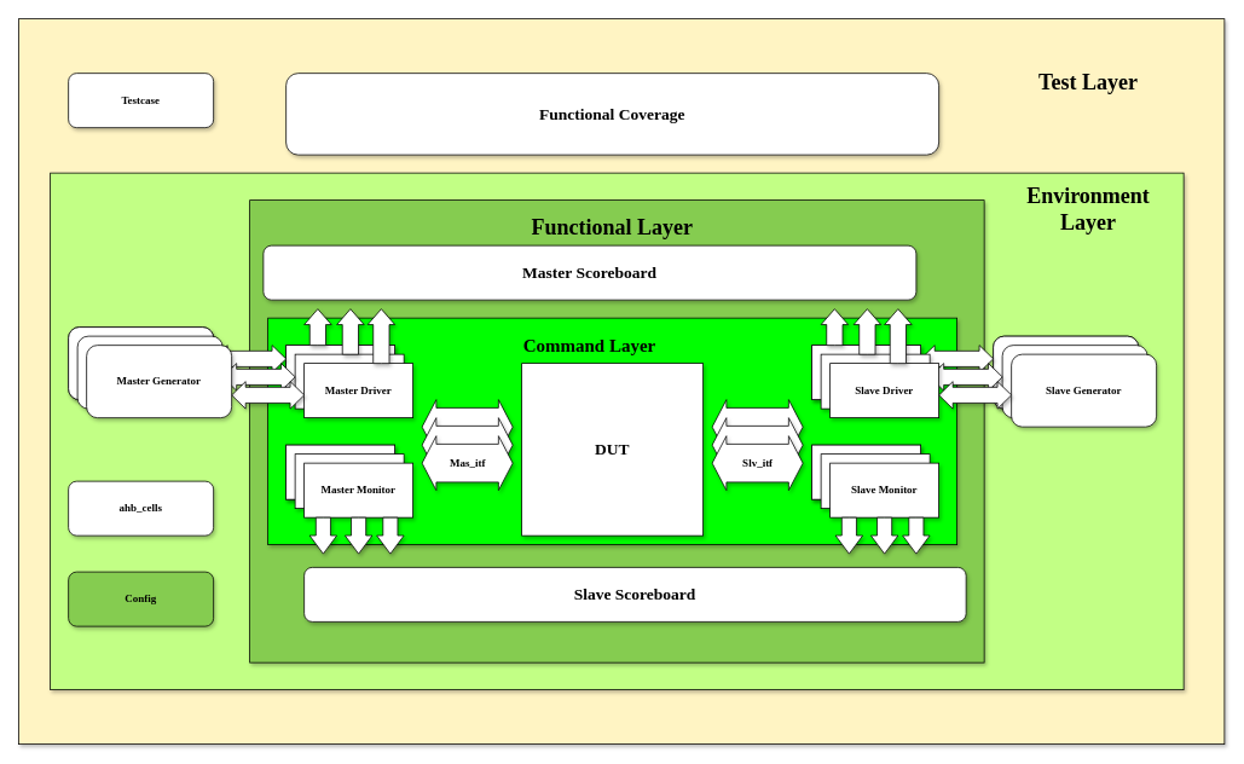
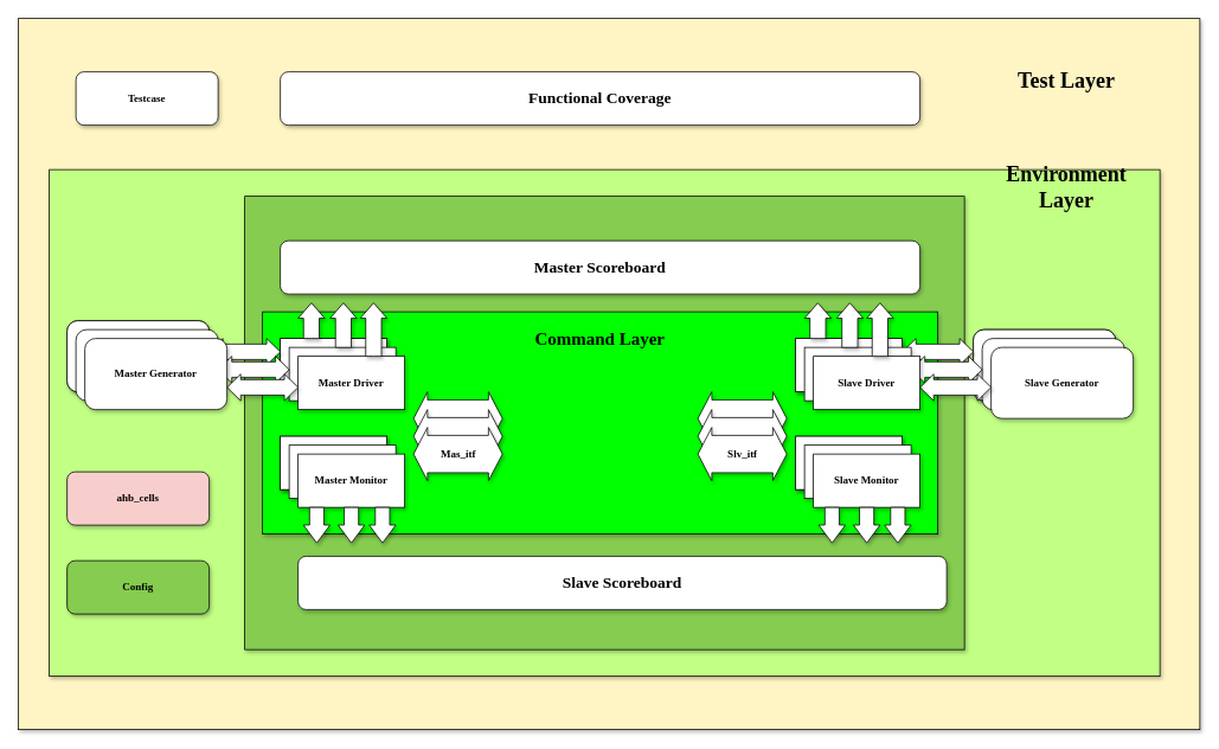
  <mxCell id="0" />
  <mxCell id="1" parent="0" />
  <mxCell id="2" value="" style="rounded=0;whiteSpace=wrap;html=1;shadow=1;fillColor=#FFF4C3;" vertex="1" parent="1"><mxGeometry x="20" y="20" width="1330" height="800" as="geometry" /></mxCell>
  <mxCell id="3" value="" style="rounded=0;whiteSpace=wrap;html=1;shadow=1;fillColor=#C2FF85;" vertex="1" parent="1"><mxGeometry x="55" y="190" width="1250" height="570" as="geometry" /></mxCell>
  <mxCell id="4" value="" style="rounded=0;whiteSpace=wrap;html=1;shadow=1;fillColor=#85CC50;" vertex="1" parent="1"><mxGeometry x="275" y="220" width="810" height="510" as="geometry" /></mxCell>
  <mxCell id="5" value="" style="rounded=0;whiteSpace=wrap;html=1;shadow=1;fillColor=#00FF00;" vertex="1" parent="1"><mxGeometry x="295" y="350" width="760" height="250" as="geometry" /></mxCell>
  <mxCell id="6" value="&lt;b&gt;&lt;font face=&quot;Times New Roman&quot;&gt;Master Driver&lt;/font&gt;&lt;/b&gt;" style="rounded=0;whiteSpace=wrap;html=1;shadow=1;" vertex="1" parent="1"><mxGeometry x="315" y="380" width="120" height="60" as="geometry" /></mxCell>
  <mxCell id="7" value="&lt;b&gt;&lt;font face=&quot;Times New Roman&quot;&gt;Master Monitor&lt;br&gt;&lt;/font&gt;&lt;/b&gt;" style="rounded=0;whiteSpace=wrap;html=1;shadow=1;" vertex="1" parent="1"><mxGeometry x="315" y="490" width="120" height="60" as="geometry" /></mxCell>
  <mxCell id="8" value="&lt;b&gt;&lt;font face=&quot;Times New Roman&quot;&gt;Slave Monitor&lt;br&gt;&lt;/font&gt;&lt;/b&gt;" style="rounded=0;whiteSpace=wrap;html=1;shadow=1;" vertex="1" parent="1"><mxGeometry x="895" y="490" width="120" height="60" as="geometry" /></mxCell>
- <mxCell id="9" value="&lt;font style=&quot;font-size: 18px&quot;&gt;&lt;b&gt;&lt;font face=&quot;Times New Roman&quot;&gt;Master Scoreboard&lt;/font&gt;&lt;/b&gt;&lt;/font&gt;" style="rounded=1;whiteSpace=wrap;html=1;shadow=1;" vertex="1" parent="1"><mxGeometry x="290" y="270" width="720" height="60" as="geometry" /></mxCell>
+ <mxCell id="9" value="&lt;font style=&quot;font-size: 18px&quot;&gt;&lt;b&gt;&lt;font face=&quot;Times New Roman&quot;&gt;Master Scoreboard&lt;/font&gt;&lt;/b&gt;&lt;/font&gt;" style="rounded=1;whiteSpace=wrap;html=1;shadow=1;" vertex="1" parent="1"><mxGeometry x="315" y="270" width="720" height="60" as="geometry" /></mxCell>
  <mxCell id="10" value="&lt;font style=&quot;font-size: 18px&quot;&gt;&lt;b&gt;&lt;font face=&quot;Times New Roman&quot;&gt;Slave Scoreboard&lt;/font&gt;&lt;/b&gt;&lt;/font&gt;" style="rounded=1;whiteSpace=wrap;html=1;shadow=1;" vertex="1" parent="1"><mxGeometry x="335" y="625" width="730" height="60" as="geometry" /></mxCell>
- <mxCell id="11" value="&lt;font style=&quot;font-size: 18px&quot;&gt;&lt;b&gt;&lt;font face=&quot;Times New Roman&quot;&gt;DUT&lt;/font&gt;&lt;/b&gt;&lt;/font&gt;" style="rounded=0;whiteSpace=wrap;html=1;shadow=1;" vertex="1" parent="1"><mxGeometry x="575" y="400" width="200" height="190" as="geometry" /></mxCell>
  <mxCell id="12" value="&lt;b&gt;&lt;font face=&quot;Times New Roman&quot;&gt;Master Driver&lt;/font&gt;&lt;/b&gt;" style="rounded=0;whiteSpace=wrap;html=1;shadow=1;" vertex="1" parent="1"><mxGeometry x="315" y="380" width="120" height="60" as="geometry" /></mxCell>
  <mxCell id="13" value="&lt;b&gt;&lt;font face=&quot;Times New Roman&quot;&gt;Master Driver&lt;/font&gt;&lt;/b&gt;" style="rounded=0;whiteSpace=wrap;html=1;shadow=1;" vertex="1" parent="1"><mxGeometry x="325" y="390" width="120" height="60" as="geometry" /></mxCell>
  <mxCell id="14" value="&lt;b&gt;&lt;font face=&quot;Times New Roman&quot;&gt;Master Driver&lt;/font&gt;&lt;/b&gt;" style="rounded=0;whiteSpace=wrap;html=1;shadow=1;" vertex="1" parent="1"><mxGeometry x="335" y="400" width="120" height="60" as="geometry" /></mxCell>
  <mxCell id="15" value="&lt;b&gt;&lt;font face=&quot;Times New Roman&quot;&gt;Master Monitor&lt;br&gt;&lt;/font&gt;&lt;/b&gt;" style="rounded=0;whiteSpace=wrap;html=1;shadow=1;" vertex="1" parent="1"><mxGeometry x="315" y="490" width="120" height="60" as="geometry" /></mxCell>
  <mxCell id="16" value="&lt;b&gt;&lt;font face=&quot;Times New Roman&quot;&gt;Master Monitor&lt;br&gt;&lt;/font&gt;&lt;/b&gt;" style="rounded=0;whiteSpace=wrap;html=1;shadow=1;" vertex="1" parent="1"><mxGeometry x="325" y="500" width="120" height="60" as="geometry" /></mxCell>
  <mxCell id="17" value="&lt;b&gt;&lt;font face=&quot;Times New Roman&quot;&gt;Master Monitor&lt;br&gt;&lt;/font&gt;&lt;/b&gt;" style="rounded=0;whiteSpace=wrap;html=1;shadow=1;" vertex="1" parent="1"><mxGeometry x="335" y="510" width="120" height="60" as="geometry" /></mxCell>
  <mxCell id="18" value="&lt;b&gt;&lt;font face=&quot;Times New Roman&quot;&gt;Slave Monitor&lt;br&gt;&lt;/font&gt;&lt;/b&gt;" style="rounded=0;whiteSpace=wrap;html=1;shadow=1;" vertex="1" parent="1"><mxGeometry x="895" y="490" width="120" height="60" as="geometry" /></mxCell>
  <mxCell id="19" value="&lt;b&gt;&lt;font face=&quot;Times New Roman&quot;&gt;Slave Monitor&lt;br&gt;&lt;/font&gt;&lt;/b&gt;" style="rounded=0;whiteSpace=wrap;html=1;shadow=1;" vertex="1" parent="1"><mxGeometry x="905" y="500" width="120" height="60" as="geometry" /></mxCell>
  <mxCell id="20" value="&lt;b&gt;&lt;font face=&quot;Times New Roman&quot;&gt;Slave Monitor&lt;br&gt;&lt;/font&gt;&lt;/b&gt;" style="rounded=0;whiteSpace=wrap;html=1;shadow=1;" vertex="1" parent="1"><mxGeometry x="915" y="510" width="120" height="60" as="geometry" /></mxCell>
  <mxCell id="21" value="" style="html=1;shadow=1;dashed=0;align=center;verticalAlign=middle;shape=mxgraph.arrows2.twoWayArrow;dy=0.3;dx=15.67;" vertex="1" parent="1"><mxGeometry x="465" y="440" width="100" height="60" as="geometry" /></mxCell>
  <mxCell id="22" value="" style="html=1;shadow=1;dashed=0;align=center;verticalAlign=middle;shape=mxgraph.arrows2.twoWayArrow;dy=0.3;dx=15.67;" vertex="1" parent="1"><mxGeometry x="465" y="460" width="100" height="60" as="geometry" /></mxCell>
  <mxCell id="23" value="&lt;b&gt;&lt;font face=&quot;Times New Roman&quot;&gt;Mas_itf&lt;/font&gt;&lt;/b&gt;" style="html=1;shadow=1;dashed=0;align=center;verticalAlign=middle;shape=mxgraph.arrows2.twoWayArrow;dy=0.3;dx=15.67;" vertex="1" parent="1"><mxGeometry x="465" y="480" width="100" height="60" as="geometry" /></mxCell>
  <mxCell id="24" value="" style="html=1;shadow=1;dashed=0;align=center;verticalAlign=middle;shape=mxgraph.arrows2.twoWayArrow;dy=0.3;dx=15.67;" vertex="1" parent="1"><mxGeometry x="785" y="440" width="100" height="60" as="geometry" /></mxCell>
  <mxCell id="25" value="" style="html=1;shadow=1;dashed=0;align=center;verticalAlign=middle;shape=mxgraph.arrows2.twoWayArrow;dy=0.3;dx=15.67;" vertex="1" parent="1"><mxGeometry x="785" y="460" width="100" height="60" as="geometry" /></mxCell>
  <mxCell id="26" value="&lt;b&gt;&lt;font face=&quot;Times New Roman&quot;&gt;Slv_itf&lt;/font&gt;&lt;/b&gt;" style="html=1;shadow=1;dashed=0;align=center;verticalAlign=middle;shape=mxgraph.arrows2.twoWayArrow;dy=0.3;dx=15.67;" vertex="1" parent="1"><mxGeometry x="785" y="480" width="100" height="60" as="geometry" /></mxCell>
  <mxCell id="27" value="" style="html=1;shadow=1;dashed=0;align=center;verticalAlign=middle;shape=mxgraph.arrows2.arrow;dy=0.41;dx=17.24;direction=north;notch=0;" vertex="1" parent="1"><mxGeometry x="335" y="340" width="30" height="40" as="geometry" /></mxCell>
  <mxCell id="28" value="" style="html=1;shadow=1;dashed=0;align=center;verticalAlign=middle;shape=mxgraph.arrows2.arrow;dy=0.41;dx=17.24;direction=north;notch=0;" vertex="1" parent="1"><mxGeometry x="371" y="340" width="30" height="50" as="geometry" /></mxCell>
  <mxCell id="29" value="" style="html=1;shadow=1;dashed=0;align=center;verticalAlign=middle;shape=mxgraph.arrows2.arrow;dy=0.41;dx=17.24;direction=north;notch=0;" vertex="1" parent="1"><mxGeometry x="405" y="340" width="30" height="60" as="geometry" /></mxCell>
  <mxCell id="30" value="" style="html=1;shadow=1;dashed=0;align=center;verticalAlign=middle;shape=mxgraph.arrows2.arrow;dy=0.46;dx=20.14;direction=south;notch=0;" vertex="1" parent="1"><mxGeometry x="415" y="570" width="30" height="40" as="geometry" /></mxCell>
  <mxCell id="31" value="" style="html=1;shadow=1;dashed=0;align=center;verticalAlign=middle;shape=mxgraph.arrows2.arrow;dy=0.46;dx=20.14;direction=south;notch=0;" vertex="1" parent="1"><mxGeometry x="380" y="570" width="30" height="40" as="geometry" /></mxCell>
  <mxCell id="32" value="" style="html=1;shadow=1;dashed=0;align=center;verticalAlign=middle;shape=mxgraph.arrows2.arrow;dy=0.46;dx=20.14;direction=south;notch=0;" vertex="1" parent="1"><mxGeometry x="341" y="570" width="30" height="40" as="geometry" /></mxCell>
  <mxCell id="33" value="" style="html=1;shadow=1;dashed=0;align=center;verticalAlign=middle;shape=mxgraph.arrows2.arrow;dy=0.46;dx=20.14;direction=south;notch=0;" vertex="1" parent="1"><mxGeometry x="995" y="570" width="30" height="40" as="geometry" /></mxCell>
  <mxCell id="34" value="" style="html=1;shadow=1;dashed=0;align=center;verticalAlign=middle;shape=mxgraph.arrows2.arrow;dy=0.46;dx=20.14;direction=south;notch=0;" vertex="1" parent="1"><mxGeometry x="960" y="570" width="30" height="40" as="geometry" /></mxCell>
  <mxCell id="35" value="" style="html=1;shadow=1;dashed=0;align=center;verticalAlign=middle;shape=mxgraph.arrows2.arrow;dy=0.46;dx=20.14;direction=south;notch=0;" vertex="1" parent="1"><mxGeometry x="921" y="570" width="30" height="40" as="geometry" /></mxCell>
  <mxCell id="36" value="&lt;b&gt;&lt;font face=&quot;Times New Roman&quot;&gt;Slave Generator&lt;/font&gt;&lt;/b&gt;" style="rounded=1;whiteSpace=wrap;html=1;shadow=1;" vertex="1" parent="1"><mxGeometry x="1095" y="370" width="160" height="80" as="geometry" /></mxCell>
  <mxCell id="37" value="" style="html=1;shadow=1;dashed=0;align=center;verticalAlign=middle;shape=mxgraph.arrows2.twoWayArrow;dy=0.42;dx=15.4;" vertex="1" parent="1"><mxGeometry x="235" y="380" width="80" height="30" as="geometry" /></mxCell>
  <mxCell id="38" value="&lt;b&gt;&lt;font face=&quot;Times New Roman&quot;&gt;Slave Generator&lt;/font&gt;&lt;/b&gt;" style="rounded=1;whiteSpace=wrap;html=1;shadow=1;" vertex="1" parent="1"><mxGeometry x="1095" y="370" width="160" height="80" as="geometry" /></mxCell>
  <mxCell id="39" value="&lt;b&gt;&lt;font face=&quot;Times New Roman&quot;&gt;Slave Generator&lt;/font&gt;&lt;/b&gt;" style="rounded=1;whiteSpace=wrap;html=1;shadow=1;" vertex="1" parent="1"><mxGeometry x="1105" y="380" width="160" height="80" as="geometry" /></mxCell>
  <mxCell id="40" value="&lt;b&gt;&lt;font face=&quot;Times New Roman&quot;&gt;Slave Generator&lt;/font&gt;&lt;/b&gt;" style="rounded=1;whiteSpace=wrap;html=1;shadow=1;" vertex="1" parent="1"><mxGeometry x="1115" y="390" width="160" height="80" as="geometry" /></mxCell>
  <mxCell id="41" value="&lt;b&gt;&lt;font face=&quot;Times New Roman&quot;&gt;Master Generator&lt;/font&gt;&lt;/b&gt;" style="rounded=1;whiteSpace=wrap;html=1;shadow=1;" vertex="1" parent="1"><mxGeometry x="75" y="360" width="160" height="80" as="geometry" /></mxCell>
  <mxCell id="42" value="&lt;b&gt;&lt;font face=&quot;Times New Roman&quot;&gt;Master Generator&lt;/font&gt;&lt;/b&gt;" style="rounded=1;whiteSpace=wrap;html=1;shadow=1;" vertex="1" parent="1"><mxGeometry x="75" y="360" width="160" height="80" as="geometry" /></mxCell>
  <mxCell id="43" value="&lt;b&gt;&lt;font face=&quot;Times New Roman&quot;&gt;Master Generator&lt;/font&gt;&lt;/b&gt;" style="rounded=1;whiteSpace=wrap;html=1;shadow=1;" vertex="1" parent="1"><mxGeometry x="85" y="370" width="160" height="80" as="geometry" /></mxCell>
  <mxCell id="44" value="" style="html=1;shadow=1;dashed=0;align=center;verticalAlign=middle;shape=mxgraph.arrows2.twoWayArrow;dy=0.42;dx=15.4;" vertex="1" parent="1"><mxGeometry x="245" y="400" width="80" height="30" as="geometry" /></mxCell>
  <mxCell id="45" value="" style="html=1;shadow=1;dashed=0;align=center;verticalAlign=middle;shape=mxgraph.arrows2.twoWayArrow;dy=0.42;dx=15.4;" vertex="1" parent="1"><mxGeometry x="255" y="420" width="80" height="30" as="geometry" /></mxCell>
  <mxCell id="46" value="&lt;b&gt;&lt;font face=&quot;Times New Roman&quot;&gt;Master Generator&lt;/font&gt;&lt;/b&gt;" style="rounded=1;whiteSpace=wrap;html=1;shadow=1;" vertex="1" parent="1"><mxGeometry x="95" y="380" width="160" height="80" as="geometry" /></mxCell>
  <mxCell id="47" value="" style="html=1;shadow=1;dashed=0;align=center;verticalAlign=middle;shape=mxgraph.arrows2.twoWayArrow;dy=0.42;dx=15.4;" vertex="1" parent="1"><mxGeometry x="1015" y="380" width="80" height="30" as="geometry" /></mxCell>
  <mxCell id="48" value="" style="html=1;shadow=1;dashed=0;align=center;verticalAlign=middle;shape=mxgraph.arrows2.twoWayArrow;dy=0.42;dx=15.4;" vertex="1" parent="1"><mxGeometry x="1025" y="400" width="80" height="30" as="geometry" /></mxCell>
  <mxCell id="49" value="" style="html=1;shadow=1;dashed=0;align=center;verticalAlign=middle;shape=mxgraph.arrows2.twoWayArrow;dy=0.42;dx=15.4;" vertex="1" parent="1"><mxGeometry x="1035" y="420" width="80" height="30" as="geometry" /></mxCell>
  <mxCell id="50" value="&lt;b&gt;&lt;font face=&quot;Times New Roman&quot;&gt;Slave Driver&lt;/font&gt;&lt;/b&gt;" style="rounded=0;whiteSpace=wrap;html=1;shadow=1;" vertex="1" parent="1"><mxGeometry x="895" y="380" width="120" height="60" as="geometry" /></mxCell>
  <mxCell id="51" value="&lt;b&gt;&lt;font face=&quot;Times New Roman&quot;&gt;Slave Driver&lt;/font&gt;&lt;/b&gt;" style="rounded=0;whiteSpace=wrap;html=1;shadow=1;" vertex="1" parent="1"><mxGeometry x="895" y="380" width="120" height="60" as="geometry" /></mxCell>
  <mxCell id="52" value="&lt;b&gt;&lt;font face=&quot;Times New Roman&quot;&gt;Slave Driver&lt;/font&gt;&lt;/b&gt;" style="rounded=0;whiteSpace=wrap;html=1;shadow=1;" vertex="1" parent="1"><mxGeometry x="905" y="390" width="120" height="60" as="geometry" /></mxCell>
  <mxCell id="53" value="&lt;b&gt;&lt;font face=&quot;Times New Roman&quot;&gt;Slave Driver&lt;/font&gt;&lt;/b&gt;" style="rounded=0;whiteSpace=wrap;html=1;shadow=1;" vertex="1" parent="1"><mxGeometry x="915" y="400" width="120" height="60" as="geometry" /></mxCell>
  <mxCell id="54" value="" style="html=1;shadow=1;dashed=0;align=center;verticalAlign=middle;shape=mxgraph.arrows2.arrow;dy=0.41;dx=17.24;direction=north;notch=0;" vertex="1" parent="1"><mxGeometry x="905" y="340" width="30" height="40" as="geometry" /></mxCell>
  <mxCell id="55" value="" style="html=1;shadow=1;dashed=0;align=center;verticalAlign=middle;shape=mxgraph.arrows2.arrow;dy=0.41;dx=17.24;direction=north;notch=0;" vertex="1" parent="1"><mxGeometry x="941" y="340" width="30" height="50" as="geometry" /></mxCell>
  <mxCell id="56" value="" style="html=1;shadow=1;dashed=0;align=center;verticalAlign=middle;shape=mxgraph.arrows2.arrow;dy=0.41;dx=17.24;direction=north;notch=0;" vertex="1" parent="1"><mxGeometry x="975" y="340" width="30" height="60" as="geometry" /></mxCell>
- <mxCell id="57" value="&lt;b&gt;&lt;font face=&quot;Times New Roman&quot;&gt;ahb_cells&lt;/font&gt;&lt;/b&gt;" style="rounded=1;whiteSpace=wrap;html=1;shadow=1;" vertex="1" parent="1"><mxGeometry x="75" y="530" width="160" height="60" as="geometry" /></mxCell>
+ <mxCell id="57" value="&lt;b&gt;&lt;font face=&quot;Times New Roman&quot;&gt;ahb_cells&lt;/font&gt;&lt;/b&gt;" style="rounded=1;whiteSpace=wrap;html=1;shadow=1;fillColor=#f8cecc;" vertex="1" parent="1"><mxGeometry x="75" y="530" width="160" height="60" as="geometry" /></mxCell>
  <mxCell id="58" value="&lt;b&gt;&lt;font face=&quot;Times New Roman&quot;&gt;Config&lt;/font&gt;&lt;/b&gt;" style="rounded=1;whiteSpace=wrap;html=1;shadow=1;fillColor=#85cc50;" vertex="1" parent="1"><mxGeometry x="75" y="630" width="160" height="60" as="geometry" /></mxCell>
  <mxCell id="59" value="&lt;font style=&quot;font-size: 24px&quot;&gt;&lt;b&gt;&lt;font style=&quot;font-size: 24px&quot; face=&quot;Times New Roman&quot;&gt;Test Layer&lt;/font&gt;&lt;/b&gt;&lt;/font&gt;" style="text;html=1;strokeColor=none;fillColor=none;align=center;verticalAlign=middle;whiteSpace=wrap;rounded=0;shadow=1;" vertex="1" parent="1"><mxGeometry x="1140" y="80" width="120" height="20" as="geometry" /></mxCell>
- <mxCell id="60" value="&lt;font style=&quot;font-size: 24px&quot;&gt;&lt;b&gt;&lt;font face=&quot;Times New Roman&quot;&gt;Environment Layer&lt;br&gt;&lt;/font&gt;&lt;/b&gt;&lt;/font&gt;" style="text;html=1;strokeColor=none;fillColor=none;align=center;verticalAlign=middle;whiteSpace=wrap;rounded=0;shadow=1;" vertex="1" parent="1"><mxGeometry x="1140" y="220" width="120" height="20" as="geometry" /></mxCell>
- <mxCell id="61" value="&lt;font style=&quot;font-size: 24px&quot;&gt;&lt;b&gt;&lt;font face=&quot;Times New Roman&quot;&gt;Functional Layer&lt;/font&gt;&lt;/b&gt;&lt;/font&gt;" style="text;html=1;strokeColor=none;fillColor=none;align=center;verticalAlign=middle;whiteSpace=wrap;rounded=0;shadow=1;" vertex="1" parent="1"><mxGeometry x="550" y="240" width="250" height="20" as="geometry" /></mxCell>
- <mxCell id="62" value="&lt;b&gt;&lt;font face=&quot;Times New Roman&quot;&gt;Testcase&lt;/font&gt;&lt;/b&gt;" style="rounded=1;whiteSpace=wrap;html=1;shadow=1;" vertex="1" parent="1"><mxGeometry x="75" y="80" width="160" height="60" as="geometry" /></mxCell>
- <mxCell id="63" value="&lt;font style=&quot;font-size: 18px&quot;&gt;&lt;b&gt;&lt;font face=&quot;Times New Roman&quot;&gt;Functional Coverage&lt;/font&gt;&lt;/b&gt;&lt;/font&gt;" style="rounded=1;whiteSpace=wrap;html=1;shadow=1;" vertex="1" parent="1"><mxGeometry x="315" y="80" width="720" height="90" as="geometry" /></mxCell>
- <mxCell id="64" value="&lt;font style=&quot;font-size: 20px&quot;&gt;&lt;b&gt;&lt;font face=&quot;Times New Roman&quot;&gt;Command Layer&lt;/font&gt;&lt;/b&gt;&lt;/font&gt;" style="text;html=1;strokeColor=none;fillColor=none;align=center;verticalAlign=middle;whiteSpace=wrap;rounded=0;shadow=1;fontSize=20;" vertex="1" parent="1"><mxGeometry x="525" y="370" width="250" height="20" as="geometry" /></mxCell>
+ <mxCell id="60" value="&lt;font style=&quot;font-size: 24px&quot;&gt;&lt;b&gt;&lt;font face=&quot;Times New Roman&quot;&gt;Environment Layer&lt;br&gt;&lt;/font&gt;&lt;/b&gt;&lt;/font&gt;" style="text;html=1;strokeColor=none;fillColor=none;align=center;verticalAlign=middle;whiteSpace=wrap;rounded=0;shadow=1;" vertex="1" parent="1"><mxGeometry x="1140" y="200" width="120" height="20" as="geometry" /></mxCell>
+ <mxCell id="62" value="&lt;b&gt;&lt;font face=&quot;Times New Roman&quot;&gt;Testcase&lt;/font&gt;&lt;/b&gt;" style="rounded=1;whiteSpace=wrap;html=1;shadow=1;" vertex="1" parent="1"><mxGeometry x="85" y="80" width="160" height="60" as="geometry" /></mxCell>
+ <mxCell id="63" value="&lt;font style=&quot;font-size: 18px&quot;&gt;&lt;b&gt;&lt;font face=&quot;Times New Roman&quot;&gt;Functional Coverage&lt;/font&gt;&lt;/b&gt;&lt;/font&gt;" style="rounded=1;whiteSpace=wrap;html=1;shadow=1;" vertex="1" parent="1"><mxGeometry x="315" y="80" width="720" height="60" as="geometry" /></mxCell>
+ <mxCell id="64" value="&lt;font style=&quot;font-size: 20px&quot;&gt;&lt;b&gt;&lt;font face=&quot;Times New Roman&quot;&gt;Command Layer&lt;/font&gt;&lt;/b&gt;&lt;/font&gt;" style="text;html=1;strokeColor=none;fillColor=none;align=center;verticalAlign=middle;whiteSpace=wrap;rounded=0;shadow=1;fontSize=20;" vertex="1" parent="1"><mxGeometry x="550" y="370" width="250" height="20" as="geometry" /></mxCell>
